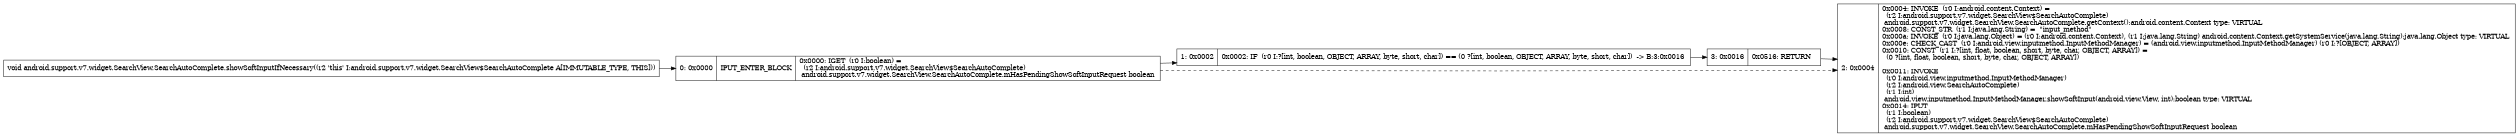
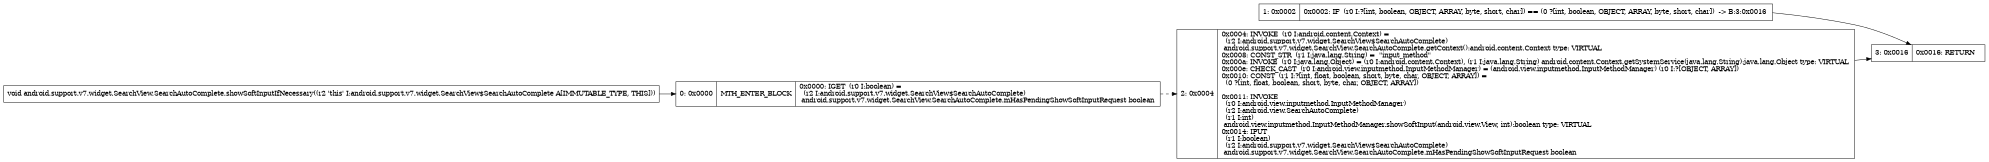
  digraph {
    fontname="DejaVu Serif"
    rankdir=LR
    node [fontname="DejaVu Serif" shape=record]
    edge [fontname="DejaVu Serif"]
-   n1 [label="{0\:\ 0x0000|IPUT_ENTER_BLOCK\l|0x0000: IGET  (r0 I:boolean) = \l  (r2 I:android.support.v7.widget.SearchView$SearchAutoComplete)\l android.support.v7.widget.SearchView.SearchAutoComplete.mHasPendingShowSoftInputRequest boolean \l}"]
+   n1 [label="{0\:\ 0x0000|MTH_ENTER_BLOCK\l|0x0000: IGET  (r0 I:boolean) = \l  (r2 I:android.support.v7.widget.SearchView$SearchAutoComplete)\l android.support.v7.widget.SearchView.SearchAutoComplete.mHasPendingShowSoftInputRequest boolean \l}"]
    n2 [label="{1\:\ 0x0002|0x0002: IF  (r0 I:?[int, boolean, OBJECT, ARRAY, byte, short, char]) == (0 ?[int, boolean, OBJECT, ARRAY, byte, short, char])  \-\> B:3:0x0016 \l}"]
    n3 [label="{2\:\ 0x0004|0x0004: INVOKE  (r0 I:android.content.Context) = \l  (r2 I:android.support.v7.widget.SearchView$SearchAutoComplete)\l android.support.v7.widget.SearchView.SearchAutoComplete.getContext():android.content.Context type: VIRTUAL \l0x0008: CONST_STR  (r1 I:java.lang.String) =  \"input_method\" \l0x000a: INVOKE  (r0 I:java.lang.Object) = (r0 I:android.content.Context), (r1 I:java.lang.String) android.content.Context.getSystemService(java.lang.String):java.lang.Object type: VIRTUAL \l0x000e: CHECK_CAST  (r0 I:android.view.inputmethod.InputMethodManager) = (android.view.inputmethod.InputMethodManager) (r0 I:?[OBJECT, ARRAY]) \l0x0010: CONST  (r1 I:?[int, float, boolean, short, byte, char, OBJECT, ARRAY]) = \l  (0 ?[int, float, boolean, short, byte, char, OBJECT, ARRAY])\l \l0x0011: INVOKE  \l  (r0 I:android.view.inputmethod.InputMethodManager)\l  (r2 I:android.view.SearchAutoComplete)\l  (r1 I:int)\l android.view.inputmethod.InputMethodManager.showSoftInput(android.view.View, int):boolean type: VIRTUAL \l0x0014: IPUT  \l  (r1 I:boolean)\l  (r2 I:android.support.v7.widget.SearchView$SearchAutoComplete)\l android.support.v7.widget.SearchView.SearchAutoComplete.mHasPendingShowSoftInputRequest boolean \l}"]
-   n4 [label="{3\:\ 0x0016|0x0516: RETURN   \l}"]
+   n4 [label="{3\:\ 0x0016|0x0016: RETURN   \l}"]
    n5 [label="{void android.support.v7.widget.SearchView.SearchAutoComplete.showSoftInputIfNecessary((r2 'this' I:android.support.v7.widget.SearchView$SearchAutoComplete A[IMMUTABLE_TYPE, THIS])) }"]
-   n1 -> n2
    n1 -> n3 [style=dashed]
    n2 -> n4
-   n4 -> n3
+   n3 -> n4
    n5 -> n1
  }
